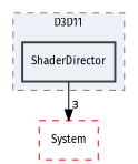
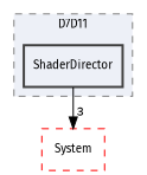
  digraph {
    compound=true
    fontname="Fira Sans"
    node [fillcolor="#edf0f7" fontname="Fira Sans" fontsize=10 shape=box]
    n1 [color=grey25 label=ShaderDirector style="filled,bold,"]
    n2 [color=red label=System style="dashed,"]
    subgraph cluster_1 {
      bgcolor="#edf0f7"
      fontsize=10
-     label=D3D11
+     label=D7D11
      pencolor=grey50
      style="filled,dashed,"
      n1
    }
    n1 -> n2 [fontname="Fira Sans" fontsize=10 headlabel=3 labeldistance=1.5 labelfontname=Helvetica labelfontsize=10]
  }
